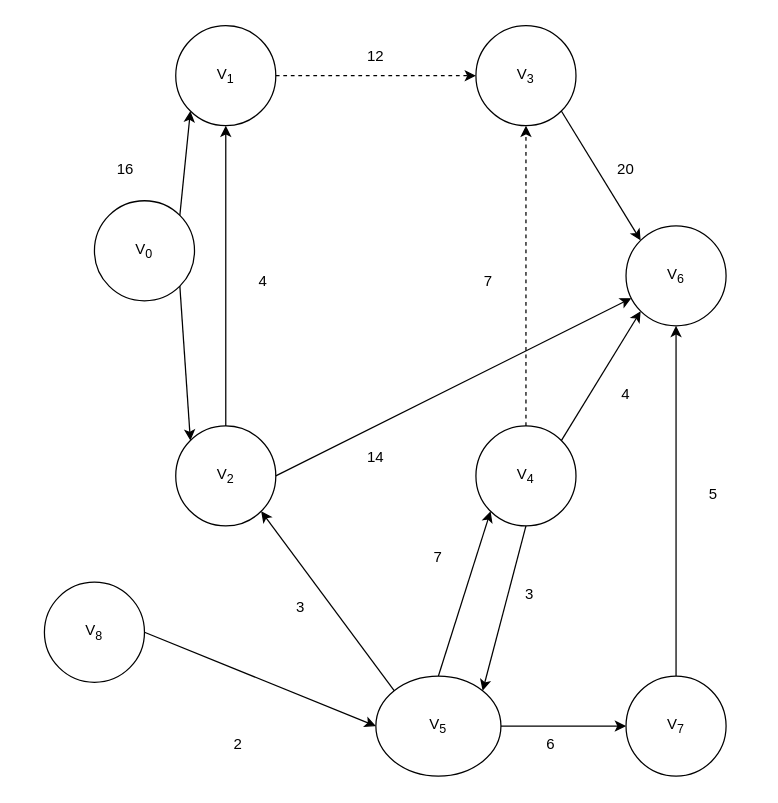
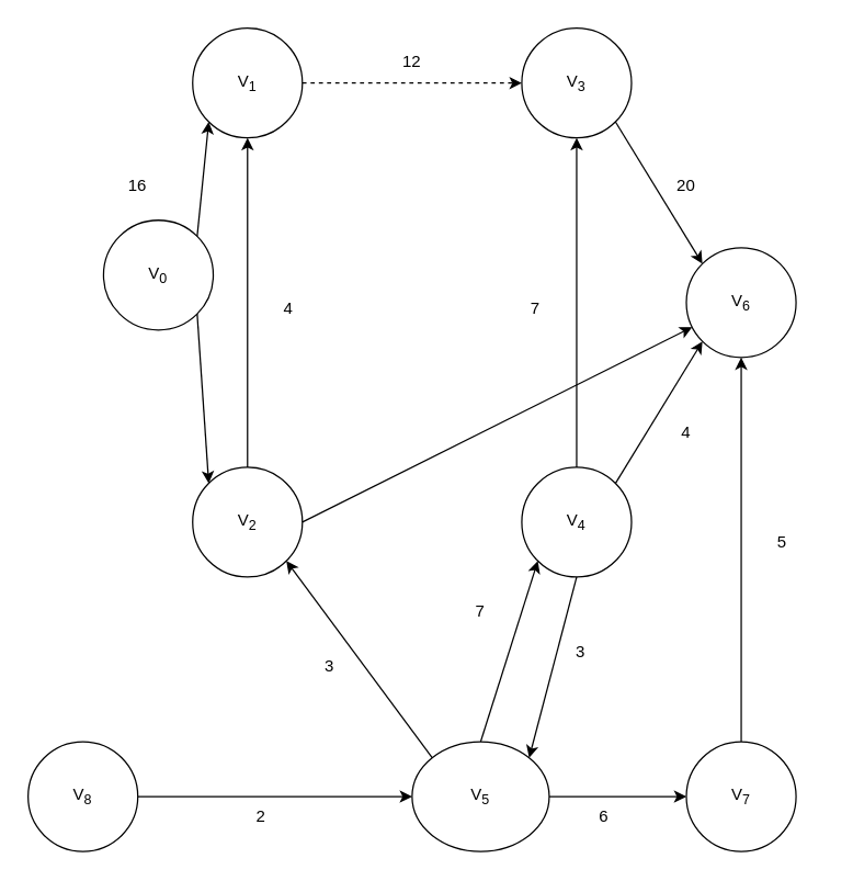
  <mxCell id="0" />
  <mxCell id="1" parent="0" />
  <mxCell id="2" value="V&lt;sub&gt;0&lt;/sub&gt;" style="ellipse;whiteSpace=wrap;html=1;aspect=fixed;" vertex="1" parent="1"><mxGeometry x="75" y="160" width="80" height="80" as="geometry" /></mxCell>
  <mxCell id="3" value="V&lt;sub&gt;1&lt;/sub&gt;" style="ellipse;whiteSpace=wrap;html=1;aspect=fixed;" vertex="1" parent="1"><mxGeometry x="140" y="20" width="80" height="80" as="geometry" /></mxCell>
  <mxCell id="4" value="V&lt;sub&gt;2&lt;/sub&gt;" style="ellipse;whiteSpace=wrap;html=1;aspect=fixed;" vertex="1" parent="1"><mxGeometry x="140" y="340" width="80" height="80" as="geometry" /></mxCell>
  <mxCell id="5" value="V&lt;sub&gt;3&lt;/sub&gt;" style="ellipse;whiteSpace=wrap;html=1;aspect=fixed;" vertex="1" parent="1"><mxGeometry x="380" y="20" width="80" height="80" as="geometry" /></mxCell>
  <mxCell id="6" value="V&lt;sub&gt;4&lt;/sub&gt;" style="ellipse;whiteSpace=wrap;html=1;aspect=fixed;" vertex="1" parent="1"><mxGeometry x="380" y="340" width="80" height="80" as="geometry" /></mxCell>
  <mxCell id="7" value="V&lt;sub&gt;6&lt;/sub&gt;" style="ellipse;whiteSpace=wrap;html=1;aspect=fixed;" vertex="1" parent="1"><mxGeometry x="500" y="180" width="80" height="80" as="geometry" /></mxCell>
  <mxCell id="8" value="V&lt;sub&gt;5&lt;/sub&gt;" style="ellipse;whiteSpace=wrap;html=1;aspect=fixed;" vertex="1" parent="1"><mxGeometry x="300" y="540" width="100" height="80" as="geometry" /></mxCell>
- <mxCell id="9" value="V&lt;sub&gt;8&lt;/sub&gt;" style="ellipse;whiteSpace=wrap;html=1;aspect=fixed;" vertex="1" parent="1"><mxGeometry x="35" y="465" width="80" height="80" as="geometry" /></mxCell>
+ <mxCell id="9" value="V&lt;sub&gt;8&lt;/sub&gt;" style="ellipse;whiteSpace=wrap;html=1;aspect=fixed;" vertex="1" parent="1"><mxGeometry x="20" y="540" width="80" height="80" as="geometry" /></mxCell>
  <mxCell id="10" value="V&lt;sub&gt;7&lt;/sub&gt;" style="ellipse;whiteSpace=wrap;html=1;aspect=fixed;" vertex="1" parent="1"><mxGeometry x="500" y="540" width="80" height="80" as="geometry" /></mxCell>
  <mxCell id="11" value="" style="endArrow=classic;html=1;rounded=0;exitX=1;exitY=0;exitDx=0;exitDy=0;entryX=0;entryY=1;entryDx=0;entryDy=0;" edge="1" parent="1" source="2" target="3"><mxGeometry width="50" height="50" relative="1" as="geometry"><mxPoint x="360" y="370" as="sourcePoint" /><mxPoint x="410" y="320" as="targetPoint" /></mxGeometry></mxCell>
  <mxCell id="12" value="" style="endArrow=classic;html=1;rounded=0;exitX=1;exitY=0.5;exitDx=0;exitDy=0;entryX=0;entryY=0.5;entryDx=0;entryDy=0;dashed=1;" edge="1" parent="1" source="3" target="5"><mxGeometry width="50" height="50" relative="1" as="geometry"><mxPoint x="360" y="370" as="sourcePoint" /><mxPoint x="410" y="320" as="targetPoint" /></mxGeometry></mxCell>
  <mxCell id="13" value="" style="endArrow=classic;html=1;rounded=0;exitX=1;exitY=1;exitDx=0;exitDy=0;entryX=0;entryY=0;entryDx=0;entryDy=0;" edge="1" parent="1" source="5" target="7"><mxGeometry width="50" height="50" relative="1" as="geometry"><mxPoint x="360" y="370" as="sourcePoint" /><mxPoint x="410" y="320" as="targetPoint" /></mxGeometry></mxCell>
  <mxCell id="14" value="" style="endArrow=classic;html=1;rounded=0;exitX=1;exitY=1;exitDx=0;exitDy=0;entryX=0;entryY=0;entryDx=0;entryDy=0;" edge="1" parent="1" source="2" target="4"><mxGeometry width="50" height="50" relative="1" as="geometry"><mxPoint x="360" y="370" as="sourcePoint" /><mxPoint x="410" y="320" as="targetPoint" /></mxGeometry></mxCell>
  <mxCell id="15" value="" style="endArrow=classic;html=1;rounded=0;exitX=0.5;exitY=0;exitDx=0;exitDy=0;entryX=0.5;entryY=1;entryDx=0;entryDy=0;" edge="1" parent="1" source="4" target="3"><mxGeometry width="50" height="50" relative="1" as="geometry"><mxPoint x="360" y="370" as="sourcePoint" /><mxPoint x="410" y="320" as="targetPoint" /></mxGeometry></mxCell>
- <mxCell id="16" value="" style="endArrow=classic;html=1;rounded=0;exitX=0.5;exitY=0;exitDx=0;exitDy=0;entryX=0.5;entryY=1;entryDx=0;entryDy=0;dashed=1;" edge="1" parent="1" source="6" target="5"><mxGeometry width="50" height="50" relative="1" as="geometry"><mxPoint x="360" y="370" as="sourcePoint" /><mxPoint x="410" y="320" as="targetPoint" /></mxGeometry></mxCell>
+ <mxCell id="16" value="" style="endArrow=classic;html=1;rounded=0;exitX=0.5;exitY=0;exitDx=0;exitDy=0;entryX=0.5;entryY=1;entryDx=0;entryDy=0;" edge="1" parent="1" source="6" target="5"><mxGeometry width="50" height="50" relative="1" as="geometry"><mxPoint x="360" y="370" as="sourcePoint" /><mxPoint x="410" y="320" as="targetPoint" /></mxGeometry></mxCell>
  <mxCell id="17" value="" style="endArrow=classic;html=1;rounded=0;exitX=1;exitY=0;exitDx=0;exitDy=0;entryX=0;entryY=1;entryDx=0;entryDy=0;" edge="1" parent="1" source="6" target="7"><mxGeometry width="50" height="50" relative="1" as="geometry"><mxPoint x="360" y="370" as="sourcePoint" /><mxPoint x="410" y="320" as="targetPoint" /></mxGeometry></mxCell>
  <mxCell id="18" value="" style="endArrow=classic;html=1;rounded=0;exitX=0.5;exitY=0;exitDx=0;exitDy=0;entryX=0.5;entryY=1;entryDx=0;entryDy=0;" edge="1" parent="1" source="10" target="7"><mxGeometry width="50" height="50" relative="1" as="geometry"><mxPoint x="360" y="370" as="sourcePoint" /><mxPoint x="410" y="320" as="targetPoint" /></mxGeometry></mxCell>
  <mxCell id="19" value="" style="endArrow=classic;html=1;rounded=0;exitX=1;exitY=0.5;exitDx=0;exitDy=0;entryX=0;entryY=0.5;entryDx=0;entryDy=0;" edge="1" parent="1" source="8" target="10"><mxGeometry width="50" height="50" relative="1" as="geometry"><mxPoint x="360" y="370" as="sourcePoint" /><mxPoint x="410" y="320" as="targetPoint" /></mxGeometry></mxCell>
  <mxCell id="20" value="" style="endArrow=classic;html=1;rounded=0;exitX=0.5;exitY=0;exitDx=0;exitDy=0;entryX=0;entryY=1;entryDx=0;entryDy=0;" edge="1" parent="1" source="8" target="6"><mxGeometry width="50" height="50" relative="1" as="geometry"><mxPoint x="360" y="370" as="sourcePoint" /><mxPoint x="410" y="320" as="targetPoint" /></mxGeometry></mxCell>
  <mxCell id="21" value="" style="endArrow=classic;html=1;rounded=0;exitX=0.5;exitY=1;exitDx=0;exitDy=0;entryX=1;entryY=0;entryDx=0;entryDy=0;" edge="1" parent="1" source="6" target="8"><mxGeometry width="50" height="50" relative="1" as="geometry"><mxPoint x="360" y="370" as="sourcePoint" /><mxPoint x="410" y="320" as="targetPoint" /></mxGeometry></mxCell>
  <mxCell id="22" value="" style="endArrow=classic;html=1;rounded=0;exitX=0;exitY=0;exitDx=0;exitDy=0;entryX=1;entryY=1;entryDx=0;entryDy=0;" edge="1" parent="1" source="8" target="4"><mxGeometry width="50" height="50" relative="1" as="geometry"><mxPoint x="360" y="370" as="sourcePoint" /><mxPoint x="410" y="320" as="targetPoint" /></mxGeometry></mxCell>
  <mxCell id="23" value="" style="endArrow=classic;html=1;rounded=0;exitX=1;exitY=0.5;exitDx=0;exitDy=0;entryX=0;entryY=0.5;entryDx=0;entryDy=0;" edge="1" parent="1" source="9" target="8"><mxGeometry width="50" height="50" relative="1" as="geometry"><mxPoint x="360" y="370" as="sourcePoint" /><mxPoint x="410" y="320" as="targetPoint" /></mxGeometry></mxCell>
  <mxCell id="24" value="12" style="text;html=1;align=center;verticalAlign=middle;whiteSpace=wrap;rounded=0;" vertex="1" parent="1"><mxGeometry x="270" y="30" width="60" height="30" as="geometry" /></mxCell>
  <mxCell id="25" value="7" style="text;html=1;align=center;verticalAlign=middle;whiteSpace=wrap;rounded=0;" vertex="1" parent="1"><mxGeometry x="360" y="210" width="60" height="30" as="geometry" /></mxCell>
  <mxCell id="26" value="16" style="text;html=1;align=center;verticalAlign=middle;whiteSpace=wrap;rounded=0;" vertex="1" parent="1"><mxGeometry x="70" y="120" width="60" height="30" as="geometry" /></mxCell>
  <mxCell id="27" value="4" style="text;html=1;align=center;verticalAlign=middle;whiteSpace=wrap;rounded=0;" vertex="1" parent="1"><mxGeometry x="180" y="210" width="60" height="30" as="geometry" /></mxCell>
  <mxCell id="28" value="3" style="text;html=1;align=center;verticalAlign=middle;whiteSpace=wrap;rounded=0;" vertex="1" parent="1"><mxGeometry x="210" y="470" width="60" height="30" as="geometry" /></mxCell>
  <mxCell id="29" value="20" style="text;html=1;align=center;verticalAlign=middle;whiteSpace=wrap;rounded=0;" vertex="1" parent="1"><mxGeometry x="470" y="120" width="60" height="30" as="geometry" /></mxCell>
  <mxCell id="30" value="5" style="text;html=1;align=center;verticalAlign=middle;whiteSpace=wrap;rounded=0;" vertex="1" parent="1"><mxGeometry x="540" y="380" width="60" height="30" as="geometry" /></mxCell>
  <mxCell id="31" value="4" style="text;html=1;align=center;verticalAlign=middle;whiteSpace=wrap;rounded=0;" vertex="1" parent="1"><mxGeometry x="470" y="300" width="60" height="30" as="geometry" /></mxCell>
  <mxCell id="32" value="3" style="text;html=1;align=center;verticalAlign=middle;whiteSpace=wrap;rounded=0;" vertex="1" parent="1"><mxGeometry x="393" y="460" width="60" height="30" as="geometry" /></mxCell>
  <mxCell id="33" value="7" style="text;html=1;align=center;verticalAlign=middle;whiteSpace=wrap;rounded=0;" vertex="1" parent="1"><mxGeometry x="320" y="430" width="60" height="30" as="geometry" /></mxCell>
  <mxCell id="34" value="2" style="text;html=1;align=center;verticalAlign=middle;whiteSpace=wrap;rounded=0;" vertex="1" parent="1"><mxGeometry x="160" y="580" width="60" height="30" as="geometry" /></mxCell>
  <mxCell id="35" value="6" style="text;html=1;align=center;verticalAlign=middle;whiteSpace=wrap;rounded=0;" vertex="1" parent="1"><mxGeometry x="410" y="580" width="60" height="30" as="geometry" /></mxCell>
  <mxCell id="36" value="" style="endArrow=classic;html=1;rounded=0;exitX=1;exitY=0.5;exitDx=0;exitDy=0;" edge="1" parent="1" source="4" target="7"><mxGeometry width="50" height="50" relative="1" as="geometry"><mxPoint x="360" y="370" as="sourcePoint" /><mxPoint x="410" y="320" as="targetPoint" /></mxGeometry></mxCell>
- <mxCell id="37" value="14" style="text;html=1;align=center;verticalAlign=middle;whiteSpace=wrap;rounded=0;" vertex="1" parent="1"><mxGeometry x="270" y="350" width="60" height="30" as="geometry" /></mxCell>
